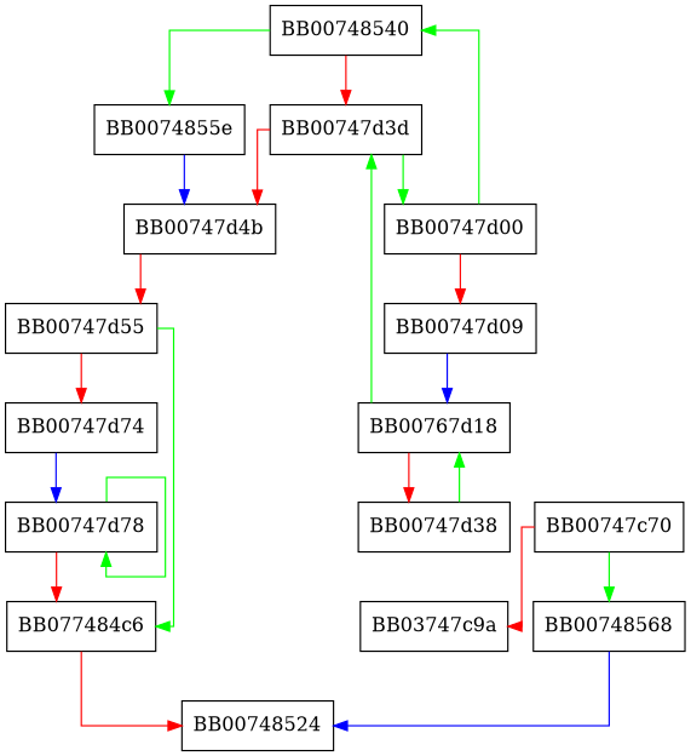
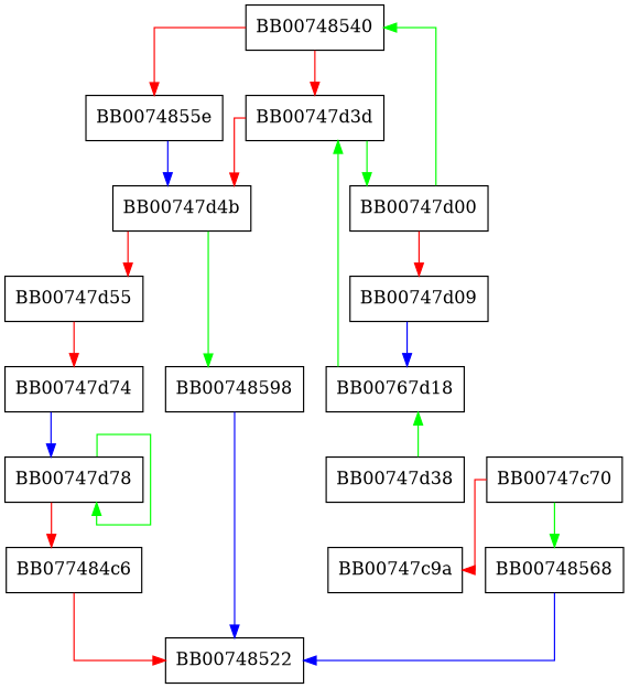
  digraph {
    splines=ortho
    node [shape=box]
    edge [color=red]
    BB00747c70
    BB00748568
-   BB00747c9a [label=BB03747c9a]
-   BB00748524
+   BB00747c9a
+   BB00748524 [label=BB00748522]
    BB00747d00
    BB00748540
    BB00747d09
    BB0074855e
    BB00747d3d
    n10 [label=BB00767d18]
    BB00747d4b
    BB00747d38
+   BB00748598
    BB00747d55
    n15 [label=BB077484c6]
    BB00747d74
    BB00747d78
    BB00747c70 -> BB00748568 [color=green]
    BB00747c70 -> BB00747c9a
    BB00748568 -> BB00748524 [color=blue]
    BB00747d00 -> BB00748540 [color=green]
    BB00747d00 -> BB00747d09
-   BB00748540 -> BB0074855e [color=green]
+   BB00748540 -> BB0074855e
    BB00748540 -> BB00747d3d
    BB00747d09 -> n10 [color=blue]
    BB0074855e -> BB00747d4b [color=blue]
    BB00747d3d -> BB00747d00 [color=green]
    BB00747d3d -> BB00747d4b
    n10 -> BB00747d3d [color=green]
-   n10 -> BB00747d38
+   BB00747d4b -> BB00748598 [color=green]
    BB00747d4b -> BB00747d55
    BB00747d38 -> n10 [color=green]
-   BB00747d55 -> n15 [color=green]
+   BB00748598 -> BB00748524 [color=blue]
    BB00747d55 -> BB00747d74
    n15 -> BB00748524
    BB00747d74 -> BB00747d78 [color=blue]
    BB00747d78 -> n15
    BB00747d78 -> BB00747d78 [color=green]
  }
